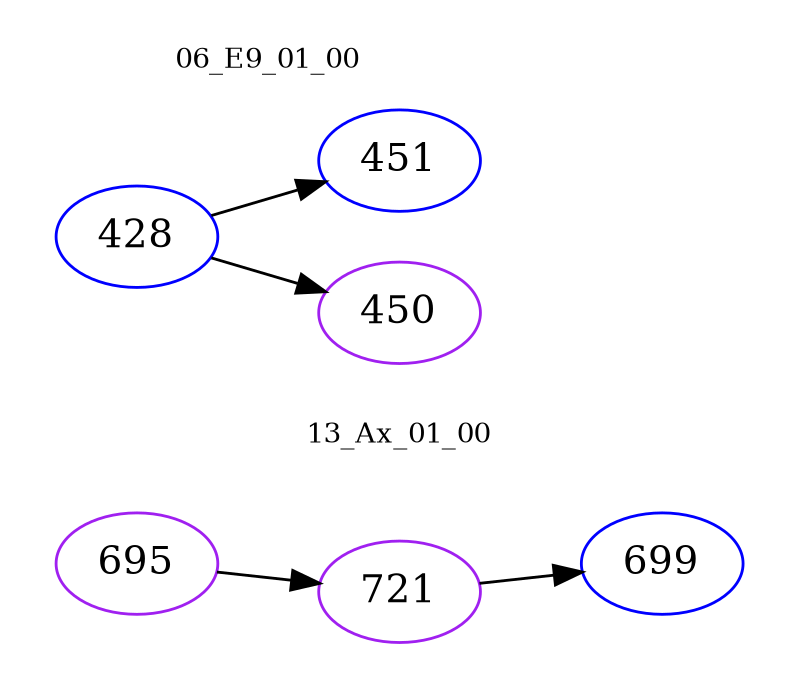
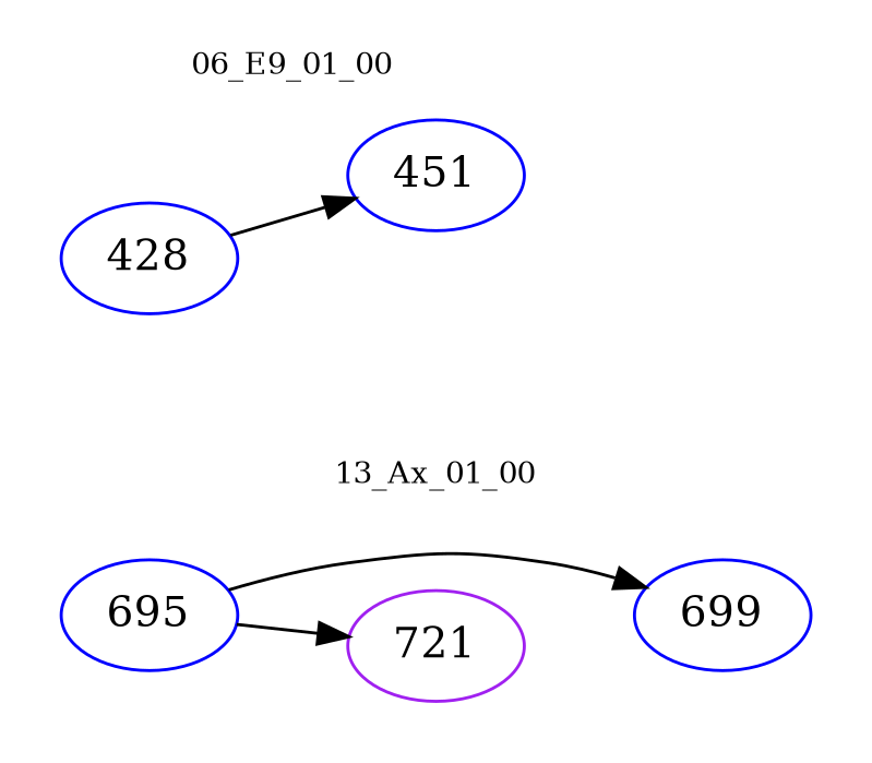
  digraph {
    rankdir=LR
    node [color=blue]
    edge [color=black]
-   n1 [color=purple label=695]
+   n1 [label=695]
    n2 [color=purple label=721]
    n3 [label=699]
    n4 [label=428]
-   n5 [color=purple label=450]
    n6 [label=451]
    subgraph cluster_1 {
      color=white
      fontsize=10
      label="13_Ax_01_00"
      n1
      n2
      n3
    }
    subgraph cluster_2 {
      color=white
      fontsize=10
      label="06_E9_01_00"
      n4
-     n5
      n6
    }
    n1 -> n2
-   n2 -> n3
-   n4 -> n5
+   n1 -> n3
    n4 -> n6
  }
